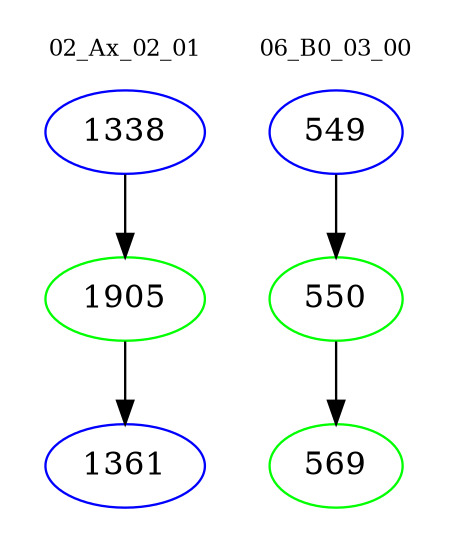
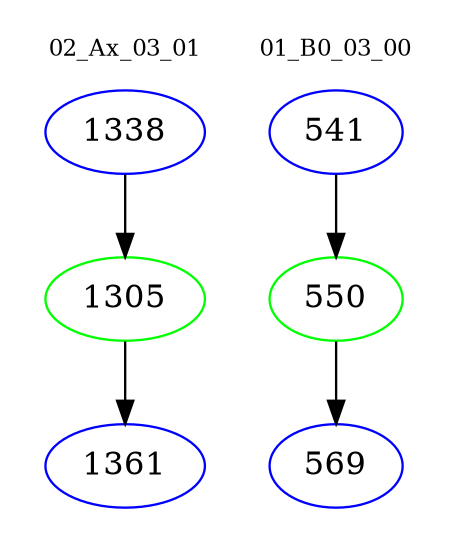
  digraph {
    node [color=blue]
    edge [color=black]
    n1 [label=1338]
-   n2 [color=green label=1905]
+   n2 [color=green label=1305]
    n3 [label=1361]
-   n4 [label=549]
+   n4 [label=541]
    n5 [color=green label=550]
-   n6 [color=green label=569]
+   n6 [label=569]
    subgraph cluster_1 {
      color=white
      fontsize=10
-     label="02_Ax_02_01"
+     label="02_Ax_03_01"
      n1
      n2
      n3
    }
    subgraph cluster_2 {
      color=white
      fontsize=10
-     label="06_B0_03_00"
+     label="01_B0_03_00"
      n4
      n5
      n6
    }
    n1 -> n2
    n2 -> n3
    n4 -> n5
    n5 -> n6
  }
